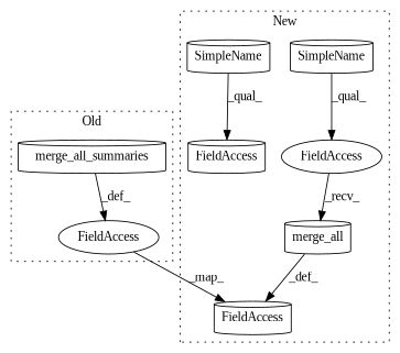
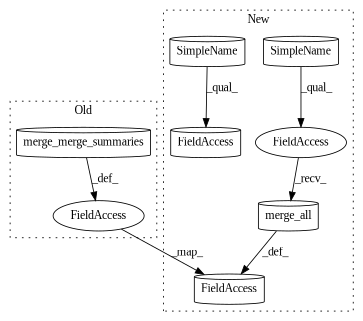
  digraph {
    fontname="Liberation Serif"
    node [a=22 l=12 s=1826 shape=cylinder fontname="Liberation Serif"]
    edge [fontname="Liberation Serif"]
-   n1 [a=32 l=21 label=merge_all_summaries s=1837]
+   n1 [a=32 l=21 label=merge_merge_summaries s=1837]
    n2 [label=FieldAccess s=2447 shape=ellipse]
    n3 [a=32 l=11 label=merge_all s=1845]
    n4 [l=18 label=FieldAccess shape=ellipse]
    n5 [label=FieldAccess s=2443]
    n6 [l=18 label=FieldAccess s=1648]
    n7 [a=42 l=10 label=SimpleName]
    n8 [a=42 l=10 label=SimpleName s=1648]
    subgraph cluster_1 {
      label=Old
      style=dotted
      n1
      n2
    }
    subgraph cluster_2 {
      label=New
      style=dotted
      n3
      n4
      n5
      n6
      n7
      n8
    }
    n1 -> n2 [label=_def_]
    n2 -> n5 [label=_map_]
    n3 -> n5 [label=_def_]
    n4 -> n3 [label=_recv_]
    n7 -> n4 [label=_qual_]
    n8 -> n6 [label=_qual_]
  }
